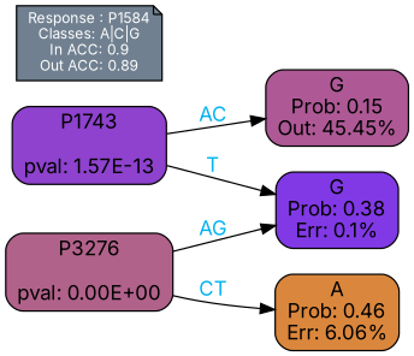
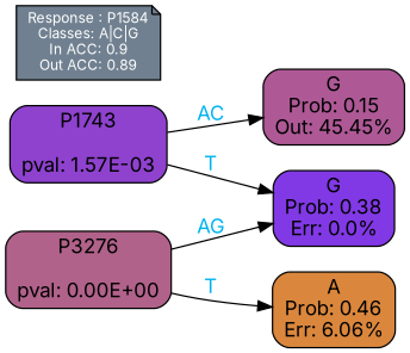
  digraph {
    fontname=Inter
    rankdir=LR
    ranksep=equally
    splines=polylines
    node [color=black fontname=Inter shape=box style="filled, rounded"]
    edge [fontcolor=deepskyblue2 fontname=Inter]
    n1 [fillcolor="#ae5996" label="G\nProb: 0.15\nOut: 45.45%"]
-   n2 [fillcolor="#8139e5" label="G\nProb: 0.38\nErr: 0.1%"]
+   n2 [fillcolor="#8139e5" label="G\nProb: 0.38\nErr: 0.0%"]
    n3 [fillcolor="#da873d" label="A\nProb: 0.46\nErr: 6.06%"]
    n4 [align=left fillcolor=slategray fontcolor=white fontsize=10 label="Response : P1584\nClasses: A|C|G\nIn ACC: 0.9\nOut ACC: 0.89\n" shape=note style=filled]
    n5 [fillcolor="#b1628a" label="P3276\n\npval: 0.00E+00"]
-   n6 [fillcolor="#8e42ce" label="P1743\n\npval: 1.57E-13"]
+   n6 [fillcolor="#8e42ce" label="P1743\n\npval: 1.57E-03"]
    subgraph sub_1 {
      rank=same
      n1
      n2
      n3
    }
    subgraph sub_2 {
      rank=same
      n4
      n5
    }
    n5 -> n2 [label=AG]
-   n5 -> n3 [label=CT]
+   n5 -> n3 [label=T]
    n6 -> n1 [label=AC]
    n6 -> n2 [label=T]
  }
